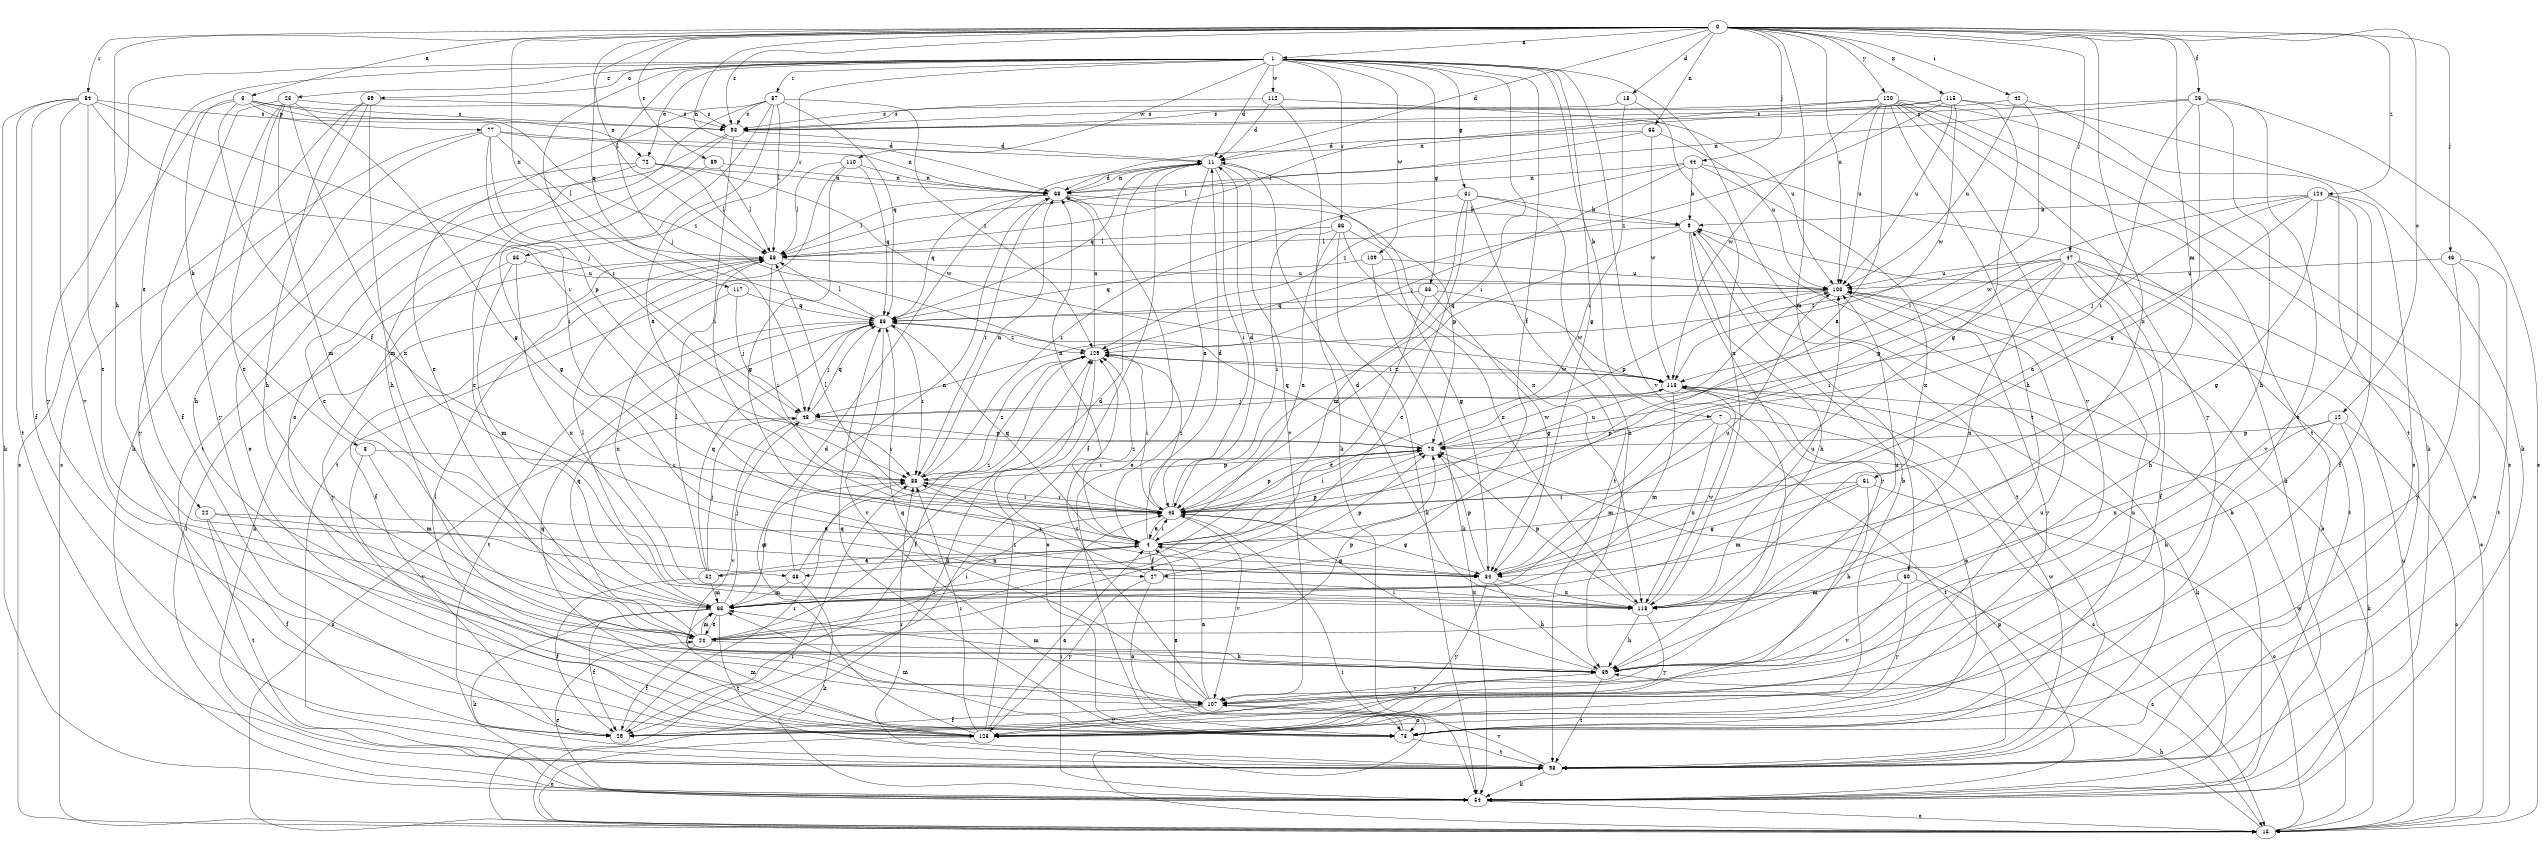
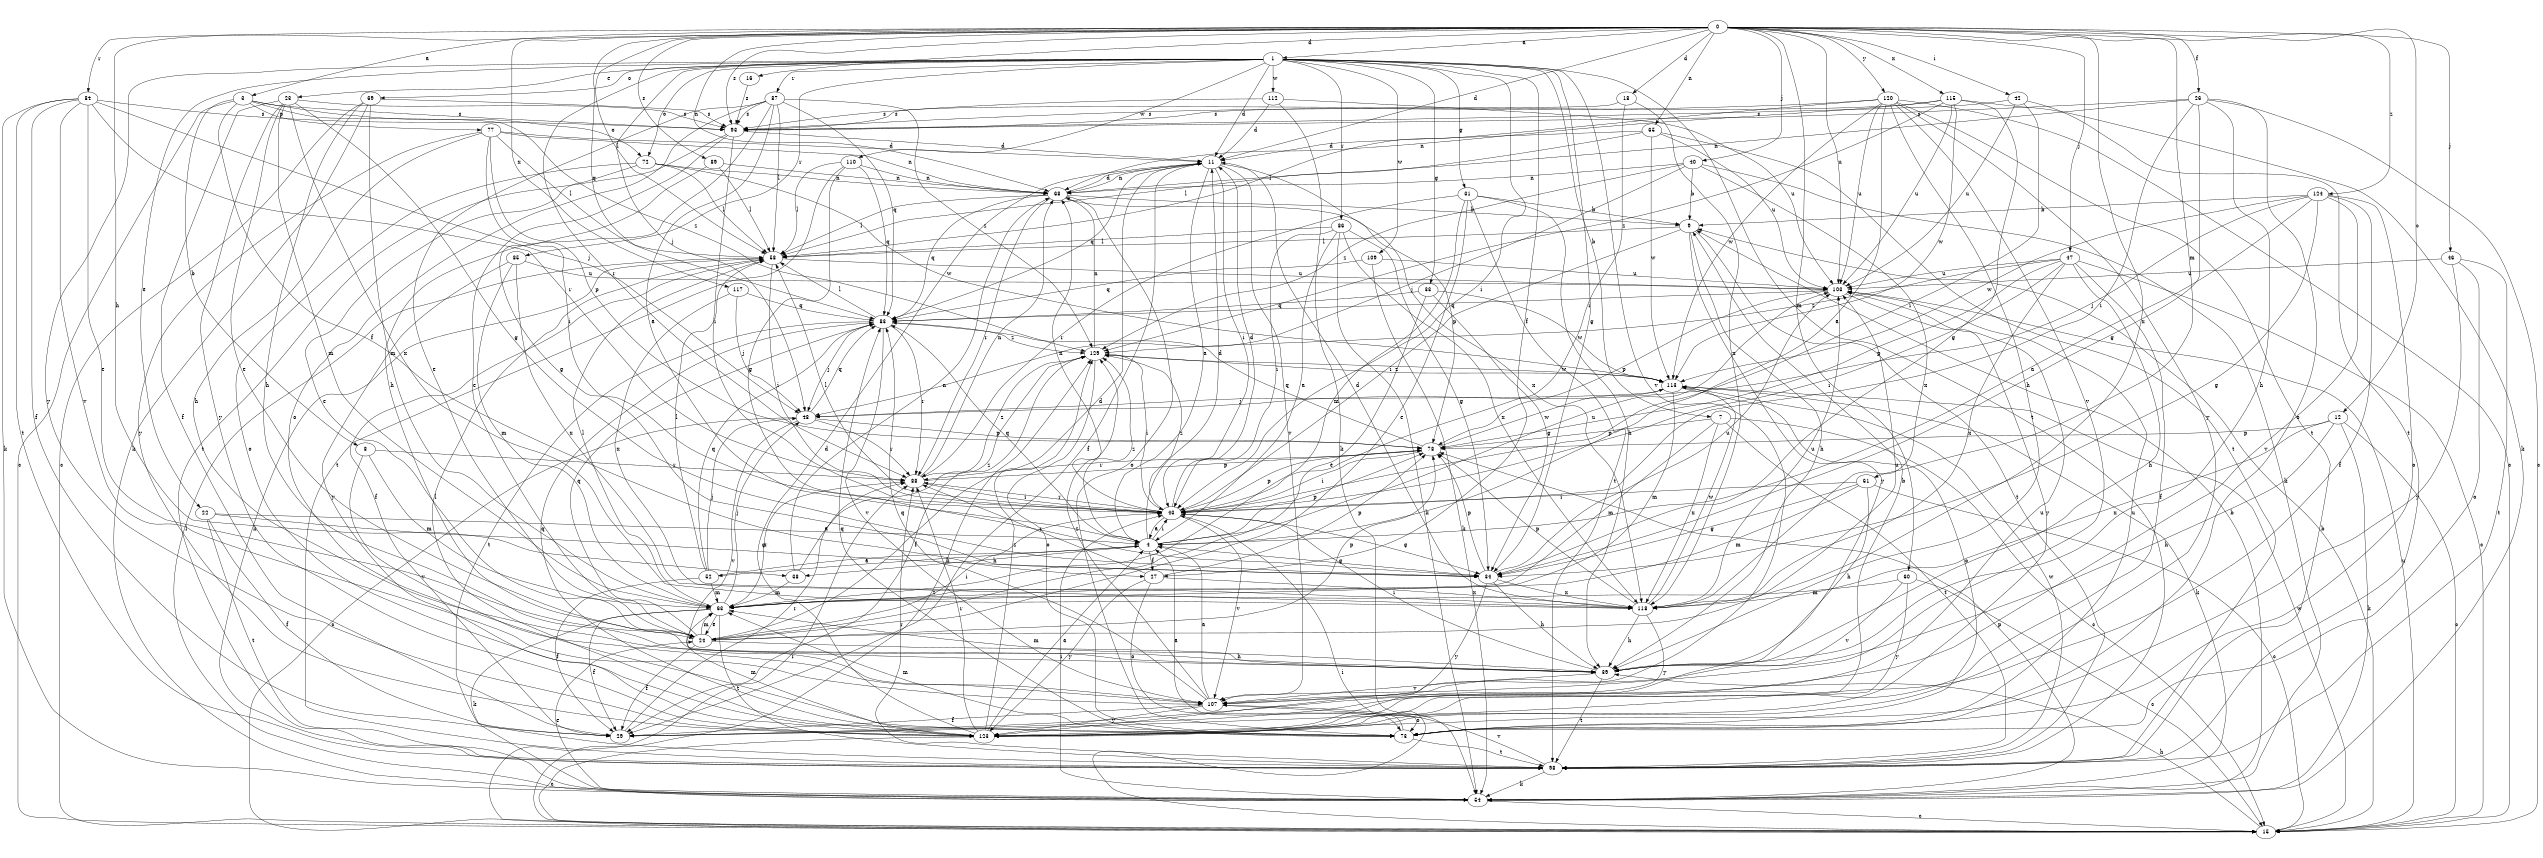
  strict digraph {
    0
    1
    3
    12
+   16
    18
    n7 [label=11]
    26
    n9 [label=38]
    42
-   44
+   44 [label=40]
    46
    47
    58
    60
    61
    65
    68
    83
    84
    89
    93
    103
    115
    117
    118
    120
    124
    7
    22
    23
    27
    31
    33
    34
    43
    48
    69
    72
    85
    86
    87
    88
    98
    107
    109
    110
    112
    123
    8
    15
    77
    129
    78
    39
    54
    4
    29
    73
    63
    9
    113
    24
    52
    0 -> 1 [label=a]
    0 -> 3 [label=a]
    0 -> 12 [label=c]
+   0 -> 16 [label=d]
    0 -> 18 [label=d]
    0 -> n7 [label=d]
    0 -> 26 [label=f]
    0 -> n9 [label=h]
    0 -> 42 [label=i]
    0 -> 44 [label=j]
    0 -> 46 [label=j]
    0 -> 47 [label=j]
    0 -> 58 [label=l]
    0 -> 60 [label=m]
    0 -> 61 [label=m]
    0 -> 65 [label=n]
    0 -> 68 [label=n]
    0 -> 83 [label=q]
    0 -> 84 [label=r]
    0 -> 89 [label=s]
    0 -> 93 [label=s]
    0 -> 103 [label=u]
    0 -> 115 [label=x]
    0 -> 117 [label=x]
    0 -> 118 [label=x]
    0 -> 120 [label=y]
    0 -> 124 [label=z]
    1 -> n7 [label=d]
    1 -> 7 [label=b]
    1 -> 22 [label=e]
    1 -> 23 [label=e]
    1 -> 27 [label=f]
    1 -> 31 [label=g]
    1 -> 33 [label=g]
    1 -> 34 [label=g]
    1 -> 43 [label=i]
    1 -> 48 [label=j]
    1 -> 69 [label=o]
    1 -> 72 [label=o]
    1 -> 85 [label=r]
    1 -> 86 [label=r]
    1 -> 87 [label=r]
    1 -> 88 [label=r]
    1 -> 98 [label=t]
    1 -> 107 [label=v]
    1 -> 109 [label=w]
    1 -> 110 [label=w]
    1 -> 112 [label=w]
    1 -> 123 [label=y]
    3 -> 93 [label=s]
    3 -> 27 [label=f]
    3 -> 72 [label=o]
    3 -> 8 [label=b]
    3 -> 15 [label=c]
    3 -> 77 [label=p]
    3 -> 129 [label=z]
    12 -> 118 [label=x]
    12 -> 15 [label=c]
    12 -> 78 [label=p]
    12 -> 39 [label=h]
    12 -> 54 [label=k]
+   16 -> 93 [label=s]
    18 -> 93 [label=s]
    18 -> 118 [label=x]
    18 -> 43 [label=i]
    n7 -> 68 [label=n]
    n7 -> 83 [label=q]
    n7 -> 118 [label=x]
    n7 -> 43 [label=i]
    n7 -> 107 [label=v]
    n7 -> 4 [label=a]
    n7 -> 29 [label=f]
    26 -> 68 [label=n]
    26 -> 93 [label=s]
    26 -> 34 [label=g]
    26 -> 43 [label=i]
    26 -> 15 [label=c]
    26 -> 39 [label=h]
    26 -> 73 [label=o]
    n9 -> 68 [label=n]
    n9 -> 129 [label=z]
-   n9 -> 54 [label=k]
    n9 -> 63 [label=m]
    42 -> 93 [label=s]
    42 -> 103 [label=u]
    42 -> 43 [label=i]
    42 -> 98 [label=t]
    44 -> 68 [label=n]
    44 -> 118 [label=x]
    44 -> 48 [label=j]
    44 -> 129 [label=z]
    44 -> 54 [label=k]
    44 -> 9 [label=b]
    46 -> 103 [label=u]
    46 -> 98 [label=t]
    46 -> 123 [label=y]
    46 -> 73 [label=o]
    47 -> 103 [label=u]
    47 -> 118 [label=x]
    47 -> 43 [label=i]
    47 -> 15 [label=c]
    47 -> 129 [label=z]
    47 -> 78 [label=p]
    47 -> 39 [label=h]
    47 -> 29 [label=f]
    58 -> 103 [label=u]
    58 -> 43 [label=i]
    58 -> 54 [label=k]
    58 -> 29 [label=f]
    60 -> 107 [label=v]
    60 -> 123 [label=y]
    60 -> 15 [label=c]
    60 -> 63 [label=m]
    61 -> 34 [label=g]
    61 -> 43 [label=i]
    61 -> 15 [label=c]
    61 -> 39 [label=h]
    61 -> 63 [label=m]
    65 -> n7 [label=d]
    65 -> 58 [label=l]
    65 -> 103 [label=u]
-   47 -> 98 [label=t]
+   65 -> 98 [label=t]
    65 -> 113 [label=w]
    68 -> n7 [label=d]
    68 -> 58 [label=l]
    68 -> 83 [label=q]
    68 -> 88 [label=r]
    68 -> 78 [label=p]
    68 -> 73 [label=o]
    68 -> 9 [label=b]
    83 -> 58 [label=l]
    83 -> 48 [label=j]
    83 -> 88 [label=r]
    83 -> 98 [label=t]
    83 -> 107 [label=v]
    83 -> 129 [label=z]
    84 -> 93 [label=s]
    84 -> 48 [label=j]
    84 -> 88 [label=r]
    84 -> 98 [label=t]
    84 -> 107 [label=v]
    84 -> 54 [label=k]
    84 -> 29 [label=f]
    84 -> 24 [label=e]
    89 -> 58 [label=l]
    89 -> 68 [label=n]
    89 -> 34 [label=g]
    93 -> n7 [label=d]
    93 -> 43 [label=i]
    93 -> 98 [label=t]
    93 -> 24 [label=e]
    103 -> 83 [label=q]
    103 -> 123 [label=y]
    103 -> 78 [label=p]
    115 -> 68 [label=n]
    115 -> 93 [label=s]
    115 -> 103 [label=u]
    115 -> 34 [label=g]
    115 -> 129 [label=z]
    115 -> 54 [label=k]
    115 -> 113 [label=w]
    117 -> 83 [label=q]
    117 -> 118 [label=x]
    117 -> 48 [label=j]
    118 -> n7 [label=d]
    118 -> 103 [label=u]
    118 -> 123 [label=y]
    118 -> 78 [label=p]
    118 -> 39 [label=h]
    118 -> 113 [label=w]
    120 -> 58 [label=l]
    120 -> 93 [label=s]
    120 -> 103 [label=u]
    120 -> 98 [label=t]
    120 -> 107 [label=v]
    120 -> 123 [label=y]
    120 -> 15 [label=c]
    120 -> 39 [label=h]
-   120 -> 54 [label=k]
    120 -> 4 [label=a]
    120 -> 113 [label=w]
    124 -> 34 [label=g]
    124 -> 48 [label=j]
    124 -> 107 [label=v]
    124 -> 4 [label=a]
    124 -> 29 [label=f]
    124 -> 73 [label=o]
    124 -> 9 [label=b]
    124 -> 113 [label=w]
    7 -> 118 [label=x]
    7 -> 98 [label=t]
    7 -> 15 [label=c]
    7 -> 78 [label=p]
    7 -> 63 [label=m]
    22 -> 34 [label=g]
    22 -> 98 [label=t]
    22 -> 4 [label=a]
    22 -> 29 [label=f]
    23 -> 93 [label=s]
    23 -> 118 [label=x]
    23 -> 34 [label=g]
    23 -> 123 [label=y]
    23 -> 29 [label=f]
    23 -> 63 [label=m]
    23 -> 24 [label=e]
    27 -> 118 [label=x]
    27 -> 88 [label=r]
    27 -> 123 [label=y]
    27 -> 78 [label=p]
    27 -> 73 [label=o]
    31 -> 88 [label=r]
    31 -> 98 [label=t]
    31 -> 39 [label=h]
    31 -> 63 [label=m]
    31 -> 9 [label=b]
    31 -> 24 [label=e]
    33 -> 83 [label=q]
    33 -> 34 [label=g]
    33 -> 113 [label=w]
    33 -> 24 [label=e]
    34 -> 103 [label=u]
    34 -> 118 [label=x]
    34 -> 123 [label=y]
    34 -> 78 [label=p]
    34 -> 39 [label=h]
    43 -> n7 [label=d]
    43 -> 58 [label=l]
    43 -> 68 [label=n]
    43 -> 34 [label=g]
    43 -> 88 [label=r]
    43 -> 107 [label=v]
    43 -> 129 [label=z]
    43 -> 78 [label=p]
    43 -> 4 [label=a]
    48 -> 83 [label=q]
    48 -> 88 [label=r]
    48 -> 107 [label=v]
    48 -> 15 [label=c]
    48 -> 78 [label=p]
    69 -> 93 [label=s]
    69 -> 15 [label=c]
    69 -> 39 [label=h]
    69 -> 54 [label=k]
    69 -> 63 [label=m]
    72 -> 58 [label=l]
    72 -> 68 [label=n]
    72 -> 73 [label=o]
    72 -> 113 [label=w]
    72 -> 24 [label=e]
    85 -> 103 [label=u]
    85 -> 118 [label=x]
    85 -> 123 [label=y]
    85 -> 63 [label=m]
    86 -> 58 [label=l]
    86 -> 118 [label=x]
    86 -> 34 [label=g]
    86 -> 43 [label=i]
    86 -> 54 [label=k]
    86 -> 4 [label=a]
    87 -> 58 [label=l]
    87 -> 83 [label=q]
    87 -> 93 [label=s]
    87 -> 129 [label=z]
    87 -> 39 [label=h]
    87 -> 4 [label=a]
    87 -> 73 [label=o]
    87 -> 24 [label=e]
    88 -> 68 [label=n]
    88 -> 43 [label=i]
    88 -> 129 [label=z]
    88 -> 78 [label=p]
    98 -> 88 [label=r]
    98 -> 107 [label=v]
    98 -> 54 [label=k]
    98 -> 113 [label=w]
    107 -> 83 [label=q]
    107 -> 123 [label=y]
    107 -> 129 [label=z]
    107 -> 4 [label=a]
    107 -> 29 [label=f]
    107 -> 73 [label=o]
    109 -> 83 [label=q]
    109 -> 103 [label=u]
    109 -> 54 [label=k]
    110 -> 58 [label=l]
    110 -> 68 [label=n]
    110 -> 83 [label=q]
    110 -> 34 [label=g]
    110 -> 98 [label=t]
    112 -> n7 [label=d]
    112 -> 93 [label=s]
    112 -> 103 [label=u]
    112 -> 54 [label=k]
    123 -> n7 [label=d]
    123 -> 58 [label=l]
    123 -> 83 [label=q]
    123 -> 88 [label=r]
    123 -> 15 [label=c]
    123 -> 129 [label=z]
    123 -> 4 [label=a]
    123 -> 63 [label=m]
    123 -> 9 [label=b]
    8 -> 88 [label=r]
    8 -> 107 [label=v]
    8 -> 63 [label=m]
    15 -> 103 [label=u]
    15 -> 43 [label=i]
    15 -> 88 [label=r]
    15 -> 129 [label=z]
    15 -> 39 [label=h]
    15 -> 9 [label=b]
    15 -> 113 [label=w]
    77 -> n7 [label=d]
    77 -> 58 [label=l]
    77 -> 68 [label=n]
    77 -> 43 [label=i]
    77 -> 123 [label=y]
    77 -> 78 [label=p]
    77 -> 39 [label=h]
    129 -> 68 [label=n]
    129 -> 43 [label=i]
    129 -> 29 [label=f]
    129 -> 73 [label=o]
    129 -> 113 [label=w]
    78 -> 83 [label=q]
    78 -> 43 [label=i]
    78 -> 88 [label=r]
    78 -> 113 [label=w]
    39 -> 43 [label=i]
    39 -> 98 [label=t]
    39 -> 107 [label=v]
    39 -> 63 [label=m]
    54 -> 58 [label=l]
    54 -> 43 [label=i]
    54 -> 15 [label=c]
    54 -> 78 [label=p]
    54 -> 9 [label=b]
    54 -> 24 [label=e]
    4 -> n7 [label=d]
    4 -> n9 [label=h]
    4 -> 83 [label=q]
    4 -> 103 [label=u]
    4 -> 27 [label=f]
    4 -> 34 [label=g]
    4 -> 43 [label=i]
    4 -> 129 [label=z]
    4 -> 78 [label=p]
    4 -> 52 [label=k]
    29 -> 103 [label=u]
    29 -> 88 [label=r]
    73 -> 83 [label=q]
    73 -> 103 [label=u]
    73 -> 98 [label=t]
    73 -> 4 [label=a]
    73 -> 63 [label=m]
    63 -> 58 [label=l]
    63 -> 48 [label=j]
    63 -> 88 [label=r]
    63 -> 98 [label=t]
    63 -> 54 [label=k]
    63 -> 29 [label=f]
    63 -> 24 [label=e]
    9 -> 58 [label=l]
    9 -> 43 [label=i]
    9 -> 98 [label=t]
    9 -> 123 [label=y]
    9 -> 39 [label=h]
    113 -> 48 [label=j]
    113 -> 129 [label=z]
    113 -> 54 [label=k]
    113 -> 73 [label=o]
    113 -> 63 [label=m]
    24 -> n7 [label=d]
    24 -> 83 [label=q]
    24 -> 103 [label=u]
    24 -> 43 [label=i]
    24 -> 78 [label=p]
    24 -> 39 [label=h]
    24 -> 29 [label=f]
    24 -> 63 [label=m]
    52 -> 58 [label=l]
    52 -> 83 [label=q]
    52 -> 48 [label=j]
    52 -> 4 [label=a]
    52 -> 29 [label=f]
    52 -> 63 [label=m]
  }
